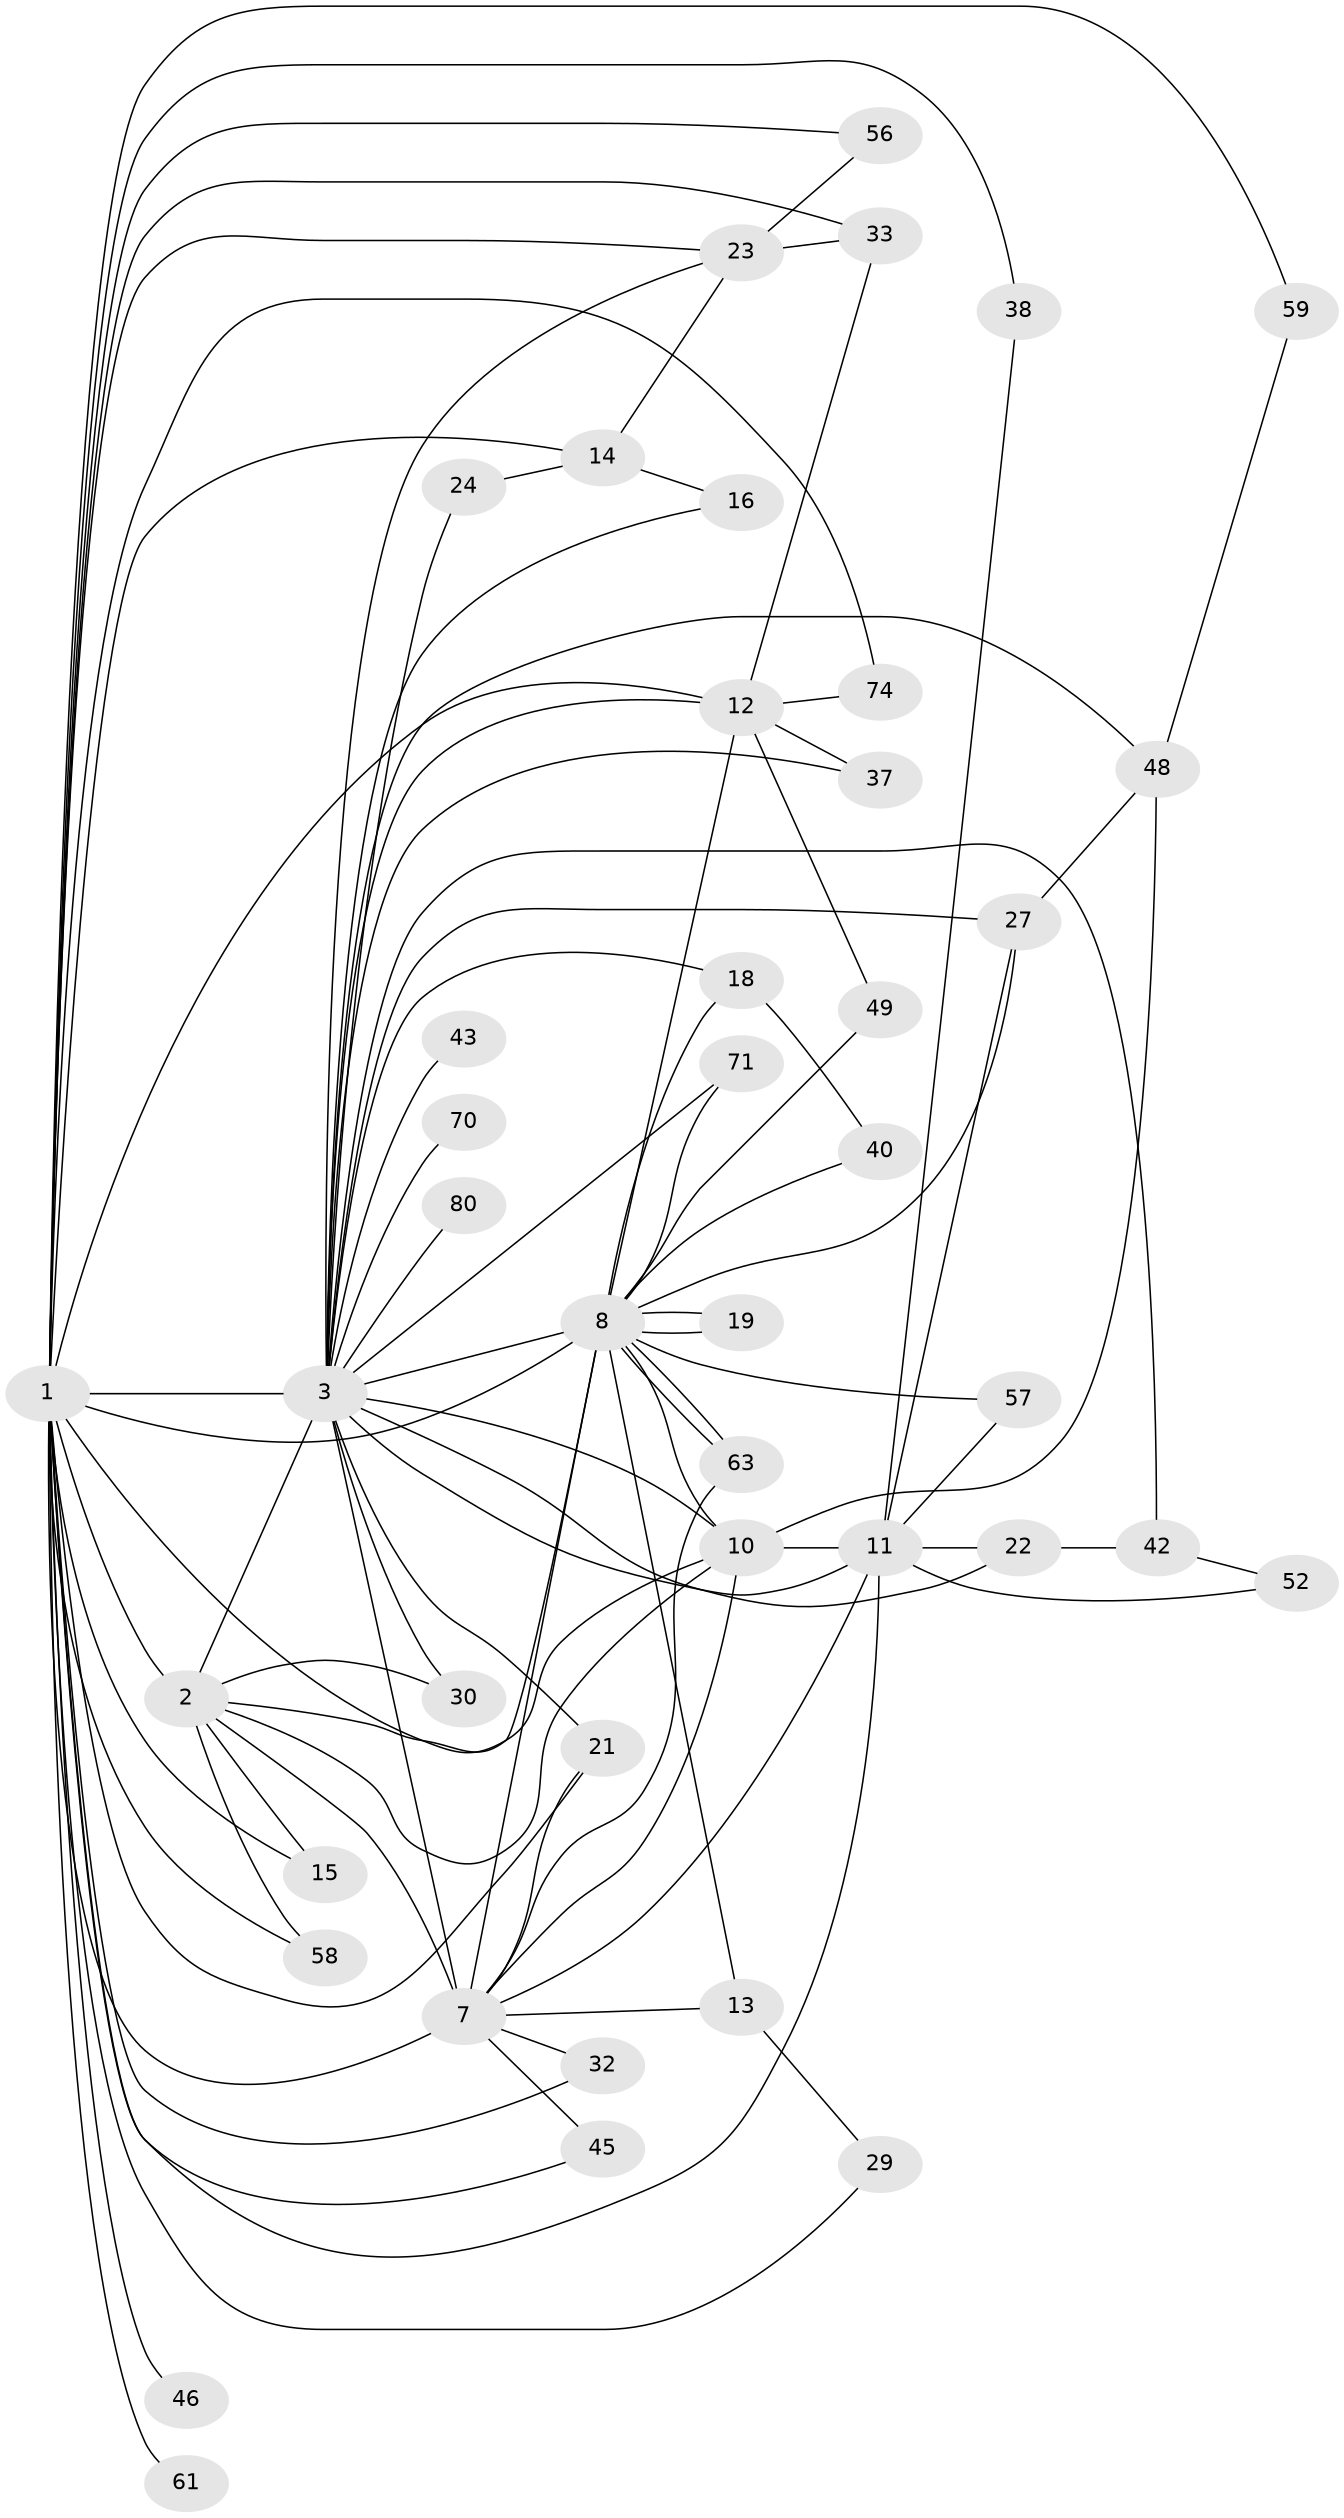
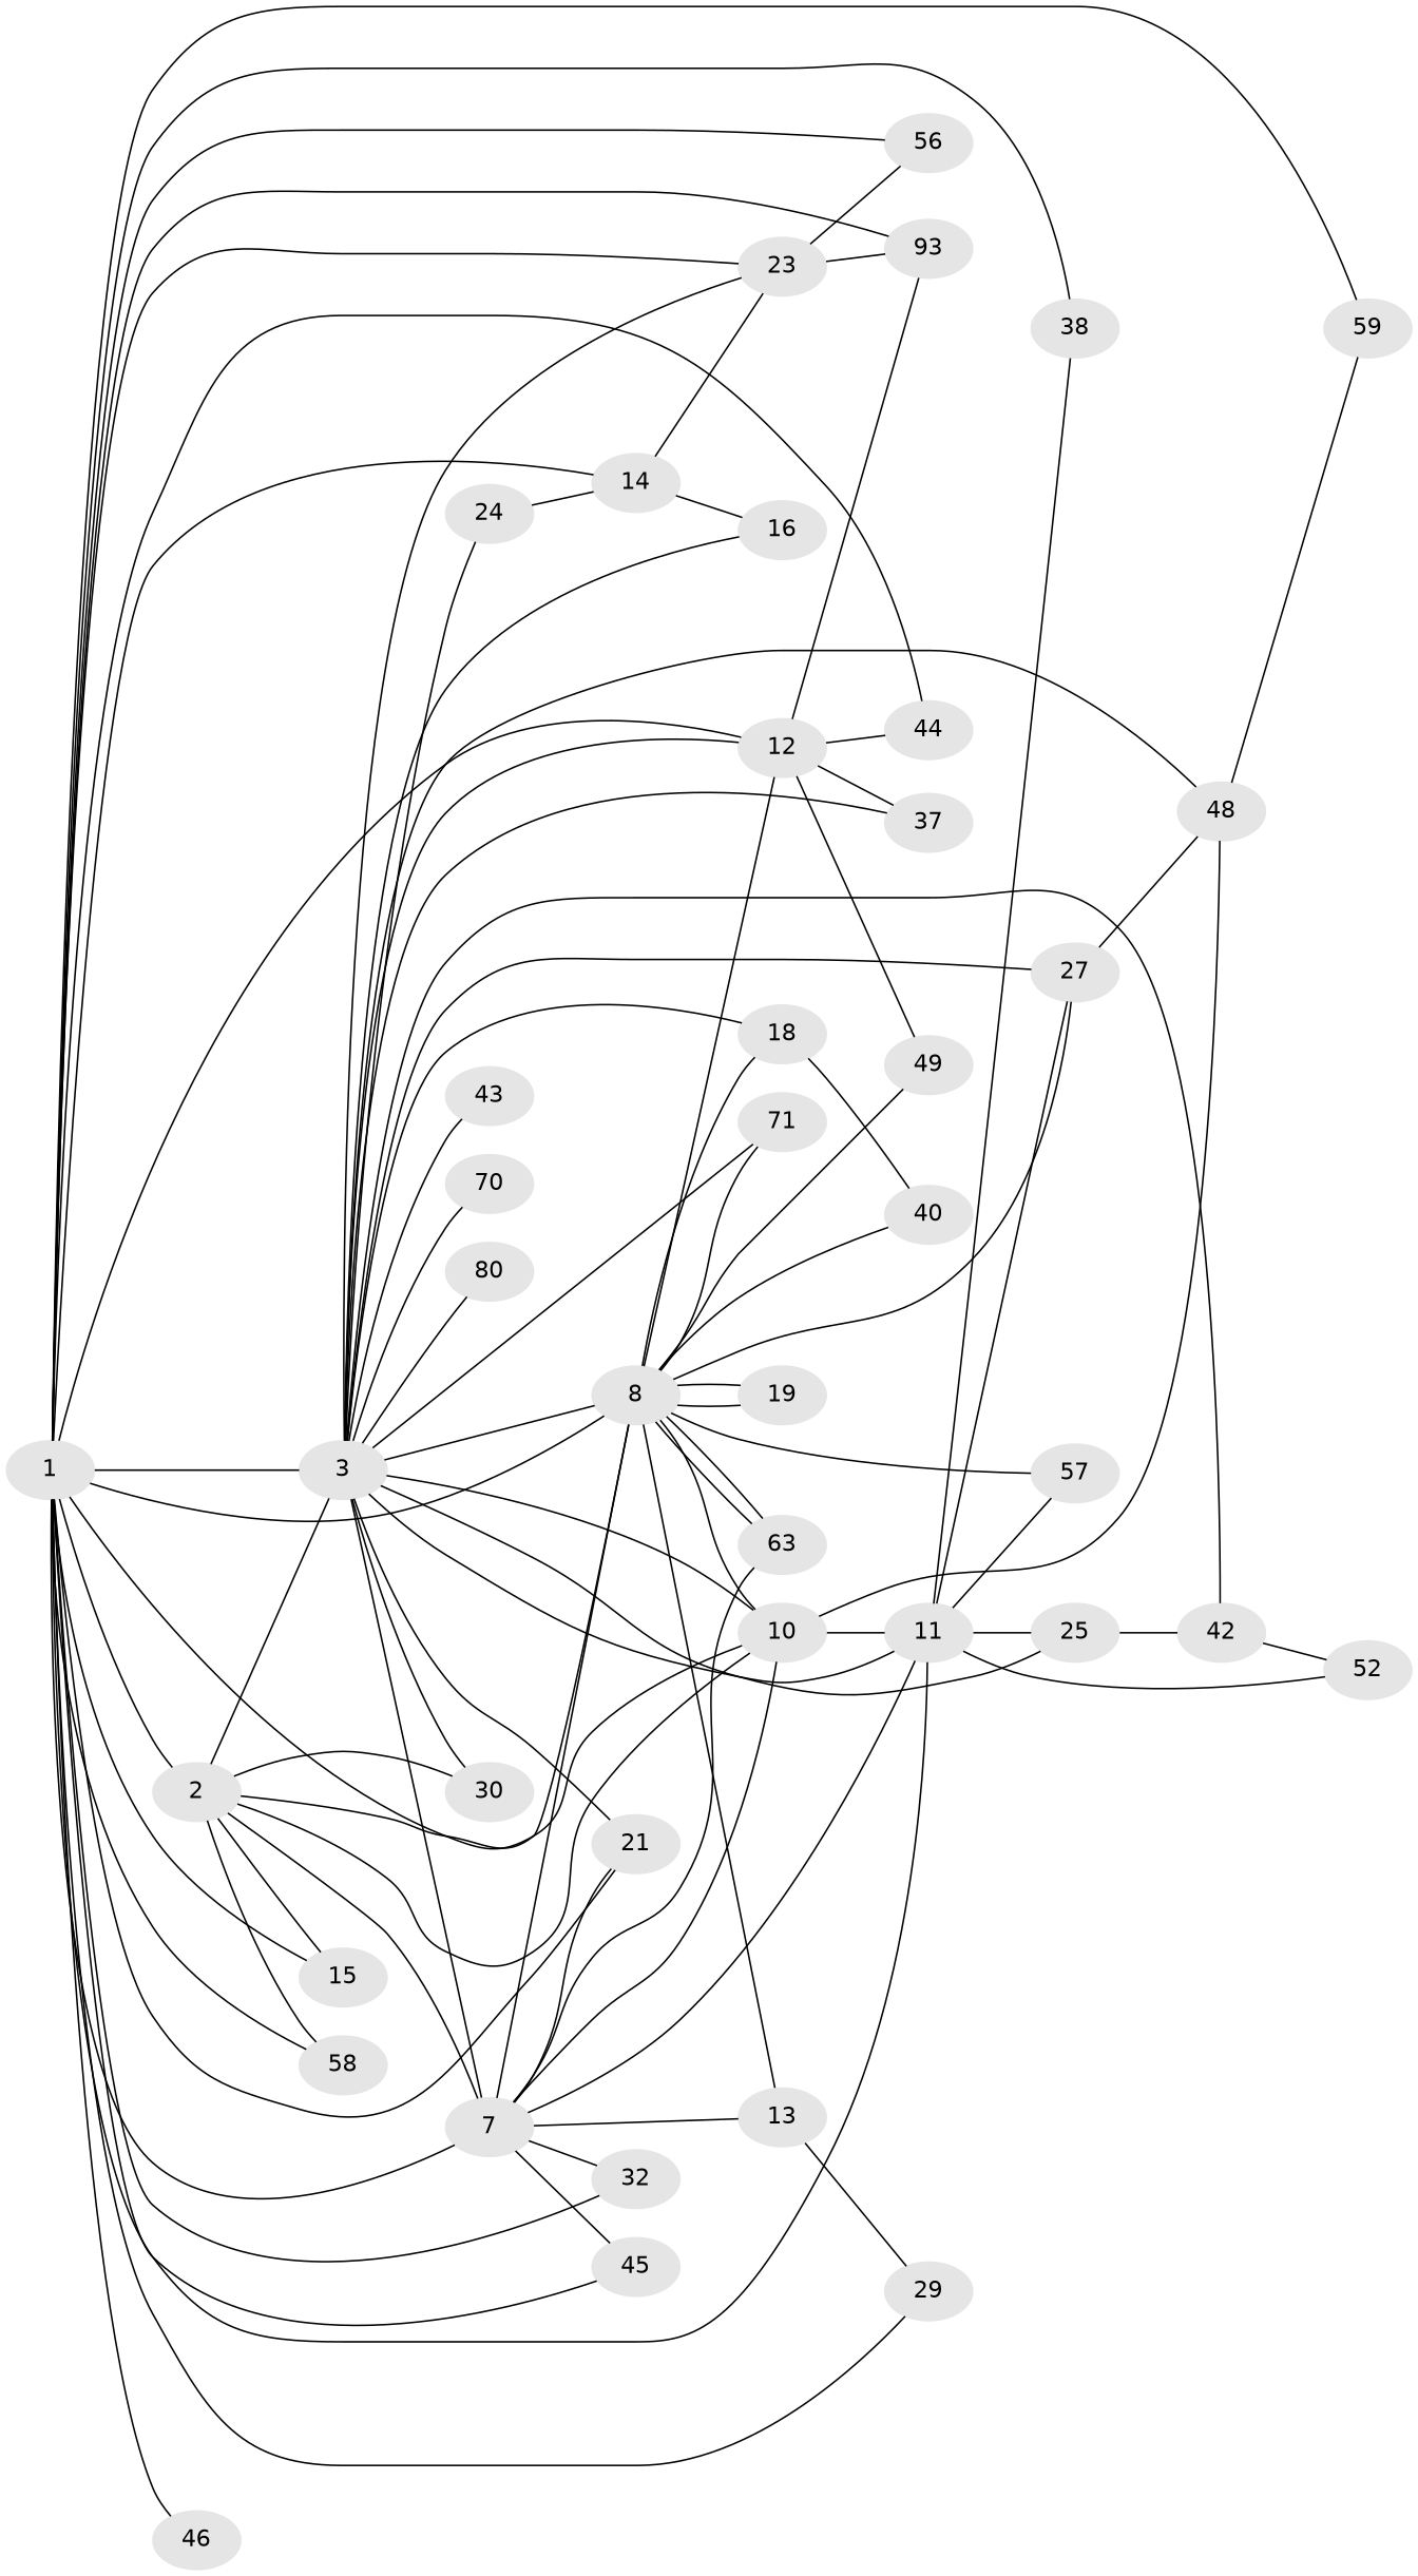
  graph {
    fontname="DejaVu Sans"
    rankdir=LR
    node [color=gray90 fontname="DejaVu Sans" style=filled]
    edge [fontname="DejaVu Sans"]
    1 [super="+4"]
    2 [super="+47+60+64"]
    3 [super="+34+39+53+5"]
    7
    8
    10
    11 [super="+81+20+51+31+28"]
    12 [super="+25"]
    14
    15
    21 [super="+85"]
    23 [super="+86+74"]
    29
    32
-   33 [super="+79"]
+   33 [super="+79" label=93]
    38
-   44 [label=74]
+   44
    45
    46
    56 [super="+68"]
    58
    59
-   61
    30 [super="+87"]
    43
    n26 [label=16]
    18
-   22
+   22 [label=25]
    24
    27 [super="+69+50"]
    37
    42
    48 [super="+67"]
    70
    71
    80
    13
    63
    19
    40
    49
    57
    52
    1 -- 2 [weight=4]
    1 -- 3 [weight=13]
    1 -- 7 [weight=3]
    1 -- 8 [weight=3]
    1 -- 10 [weight=3]
    1 -- 11 [weight=3]
    1 -- 12 [weight=2]
    1 -- 14 [weight=2]
    1 -- 15
    1 -- 21
    1 -- 23 [weight=2]
    1 -- 29
    1 -- 32
    1 -- 33 [weight=2]
    1 -- 38
    1 -- 44
    1 -- 45
    1 -- 46
    1 -- 56 [weight=4]
    1 -- 58
    1 -- 59
-   1 -- 61
    2 -- 3 [weight=4]
    2 -- 7
    2 -- 8 [weight=2]
    2 -- 10
    2 -- 15
    2 -- 58
    2 -- 30
    3 -- 7 [weight=3]
    3 -- 8 [weight=3]
    3 -- 10 [weight=7]
    3 -- 11 [weight=3]
    3 -- 12
    3 -- 21
    3 -- 23 [weight=2]
    3 -- 30
    3 -- 43
    3 -- n26
    3 -- 18
    3 -- 22 [weight=2]
    3 -- 24 [weight=3]
    3 -- 27 [weight=3]
    3 -- 37 [weight=2]
    3 -- 42
    3 -- 48
    3 -- 70
    3 -- 71
    3 -- 80
    7 -- 8
    7 -- 10
    7 -- 11
    7 -- 21
    7 -- 32
    7 -- 45
    7 -- 13
    7 -- 63
    8 -- 10
    8 -- 12
    8 -- 18
    8 -- 27
    8 -- 71
    8 -- 13
    8 -- 63
    8 -- 63
    8 -- 19
    8 -- 19
    8 -- 40
    8 -- 49
    8 -- 57
    10 -- 11
    10 -- 48
    11 -- 38
    11 -- 22
    11 -- 27
    11 -- 57
    11 -- 52
    12 -- 33
    12 -- 44
    12 -- 37
    12 -- 49
    14 -- 23
    14 -- n26
    23 -- 33
    23 -- 56
    18 -- 40
    22 -- 42
    24 -- 14 [weight=2]
    27 -- 48
    42 -- 52
    48 -- 59
    13 -- 29
  }
